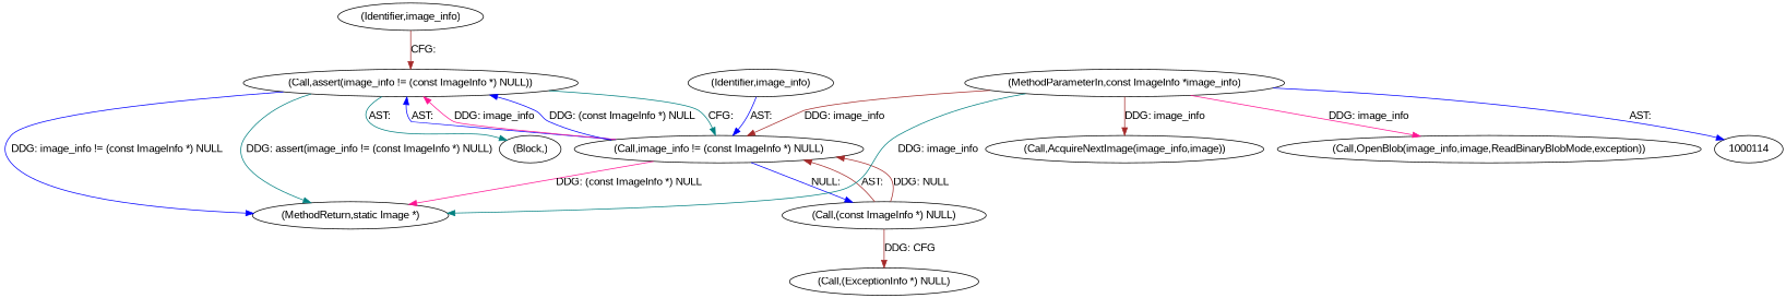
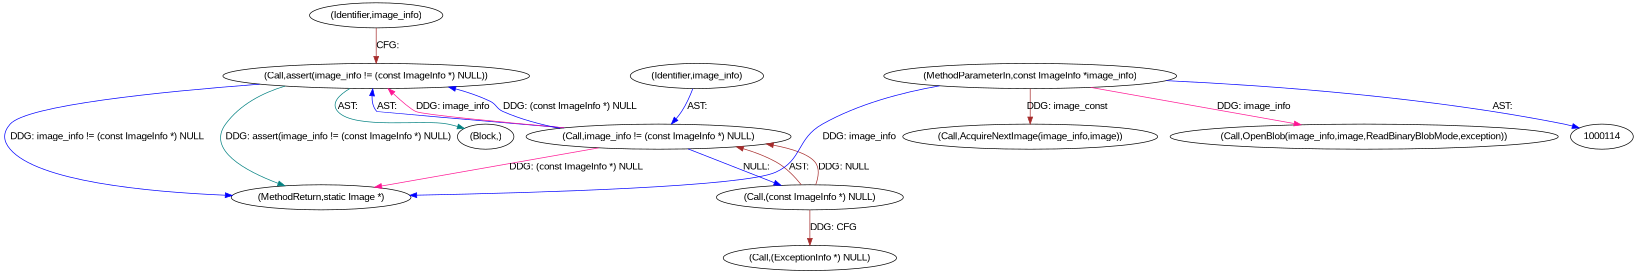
  digraph {
    fontname="Liberation Sans"
    node [fontname="Liberation Sans"]
    edge [color=blue fontname="Liberation Sans"]
    n1 [label="(Call,assert(image_info != (const ImageInfo *) NULL))"]
    n2 [label="(Call,image_info != (const ImageInfo *) NULL)"]
    n3 [label="(MethodReturn,static Image *)"]
    n4 [label="(Block,)"]
    n5 [label="(Call,(const ImageInfo *) NULL)"]
    n6 [label="(Call,(ExceptionInfo *) NULL)"]
    n7 [label="(MethodParameterIn,const ImageInfo *image_info)"]
    n8 [label="(Call,AcquireNextImage(image_info,image))"]
    n9 [label="(Call,OpenBlob(image_info,image,ReadBinaryBlobMode,exception))"]
    1000114
    n11 [label="(Identifier,image_info)"]
    n12 [label="(Identifier,image_info)"]
-   n1 -> n2 [color=teal label="CFG: "]
    n1 -> n3 [label="DDG: image_info != (const ImageInfo *) NULL"]
    n1 -> n3 [color=teal label="DDG: assert(image_info != (const ImageInfo *) NULL)"]
    n1 -> n4 [color=teal label="AST: "]
    n2 -> n1 [label="AST: "]
    n2 -> n1 [color=deeppink label="DDG: image_info"]
    n2 -> n1 [label="DDG: (const ImageInfo *) NULL"]
    n2 -> n3 [color=deeppink label="DDG: (const ImageInfo *) NULL"]
    n2 -> n5 [label="NULL: "]
    n5 -> n2 [color=brown label="AST: "]
    n5 -> n2 [color=brown label="DDG: NULL"]
    n5 -> n6 [color=brown label="DDG: CFG"]
-   n7 -> n2 [color=brown label="DDG: image_info"]
-   n7 -> n3 [color=teal label="DDG: image_info"]
-   n7 -> n8 [color=brown label="DDG: image_info"]
+   n7 -> n3 [label="DDG: image_info"]
+   n7 -> n8 [color=brown label="DDG: image_const"]
    n7 -> n9 [color=deeppink label="DDG: image_info"]
    n7 -> 1000114 [label="AST: "]
    n11 -> n2 [label="AST: "]
    n12 -> n1 [color=brown label="CFG: "]
  }
